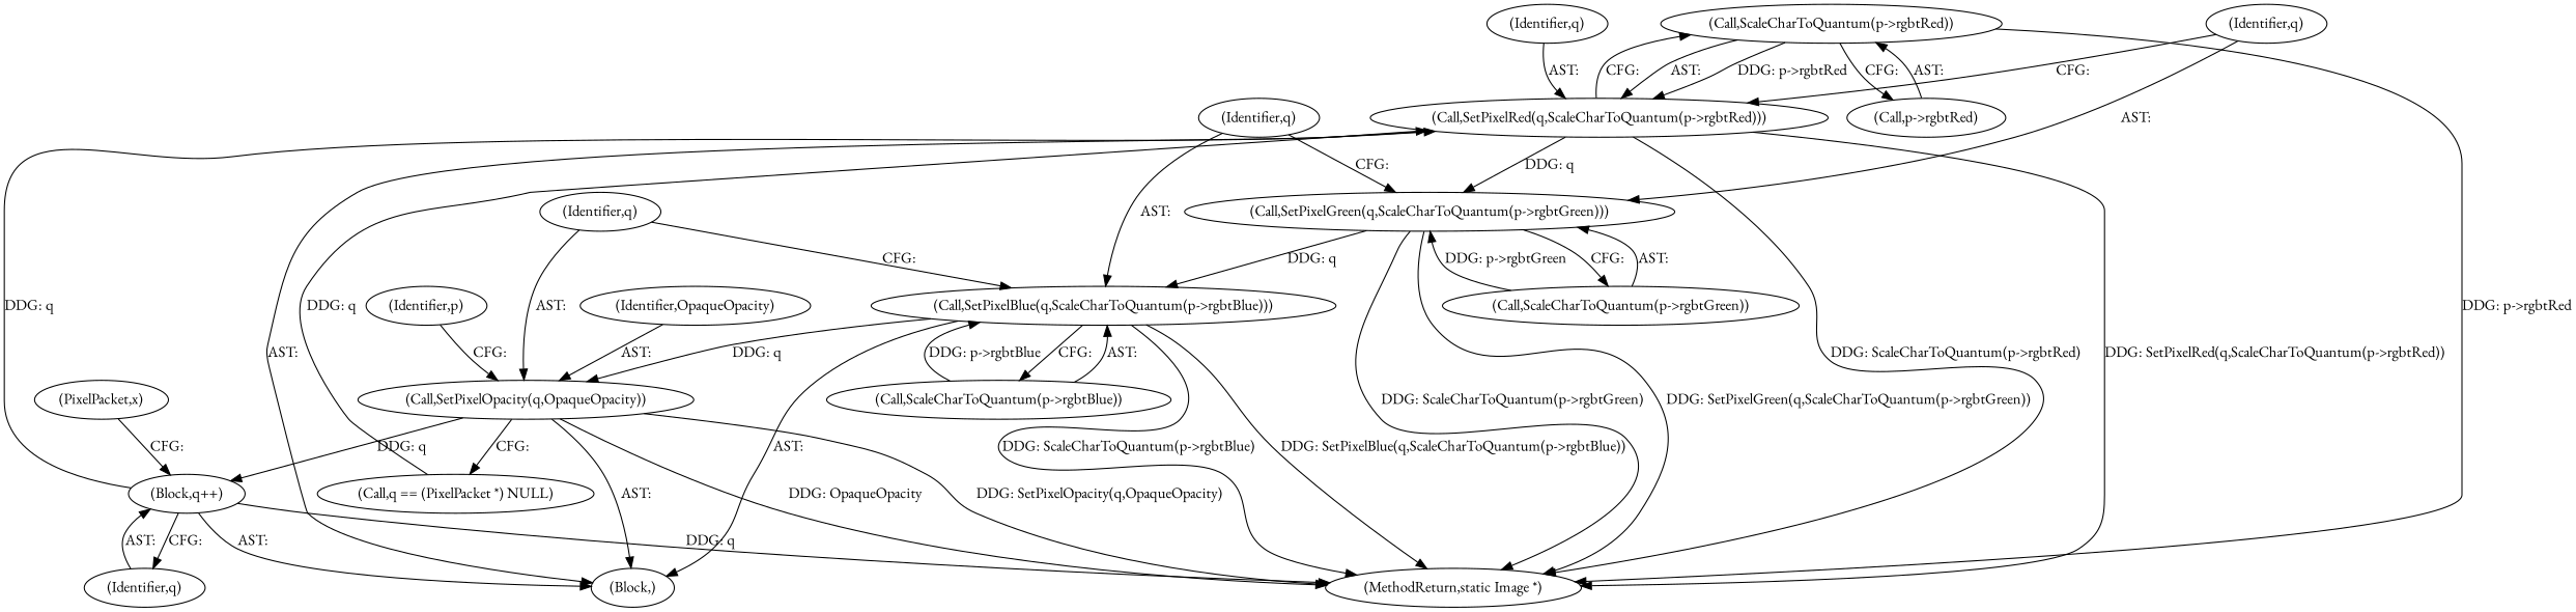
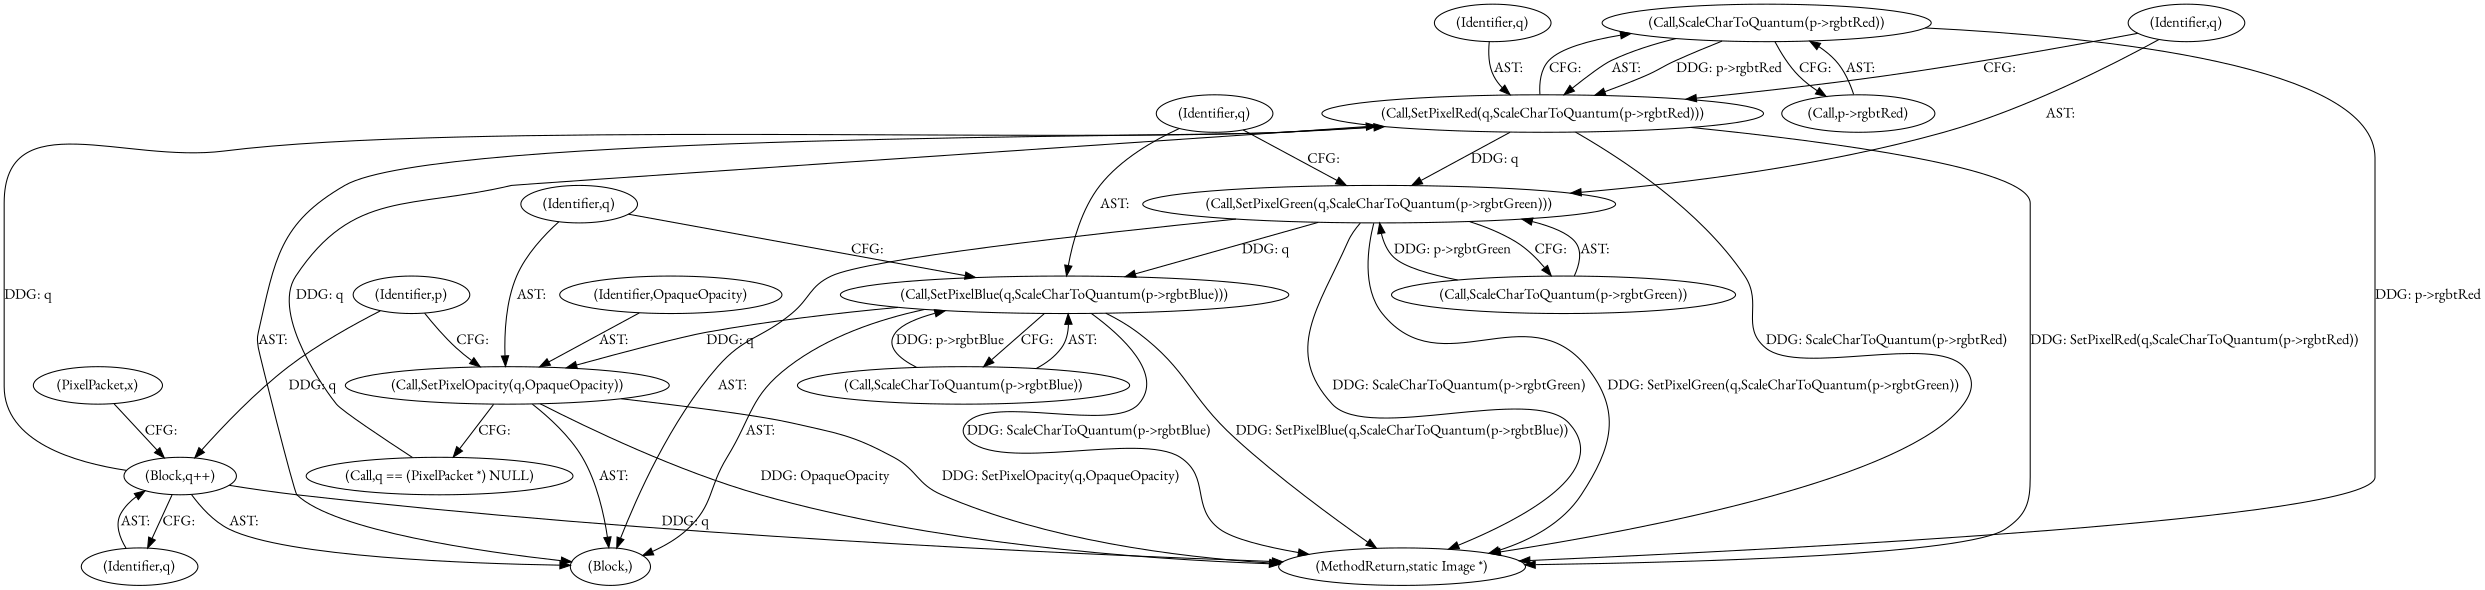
  digraph {
    fontname="EB Garamond"
    node [fontname="EB Garamond"]
    edge [fontname="EB Garamond"]
    n1 [label="(Call,ScaleCharToQuantum(p->rgbtRed))"]
    n2 [label="(Call,SetPixelRed(q,ScaleCharToQuantum(p->rgbtRed)))"]
    n3 [label="(MethodReturn,static Image *)"]
    n4 [label="(Call,p->rgbtRed)"]
    n5 [label="(Call,SetPixelGreen(q,ScaleCharToQuantum(p->rgbtGreen)))"]
    n6 [label="(Block,)"]
    n7 [label="(Call,SetPixelBlue(q,ScaleCharToQuantum(p->rgbtBlue)))"]
    n8 [label="(Call,ScaleCharToQuantum(p->rgbtGreen))"]
    n9 [label="(Call,SetPixelOpacity(q,OpaqueOpacity))"]
    n10 [label="(Call,ScaleCharToQuantum(p->rgbtBlue))"]
    n11 [label="(Block,q++)"]
    n12 [label="(Call,q == (PixelPacket *) NULL)"]
    n13 [label="(Identifier,q)"]
    n14 [label="(Identifier,OpaqueOpacity)"]
    n15 [label="(Identifier,q)"]
    n16 [label="(Identifier,q)"]
    n17 [label="(Identifier,p)"]
    n18 [label="(Identifier,q)"]
    n19 [label="(PixelPacket,x)"]
    n20 [label="(Identifier,q)"]
    n1 -> n2 [label="AST: "]
    n1 -> n2 [label="DDG: p->rgbtRed"]
    n1 -> n3 [label="DDG: p->rgbtRed"]
    n1 -> n4 [label="CFG: "]
    n2 -> n1 [label="CFG: "]
    n2 -> n3 [label="DDG: SetPixelRed(q,ScaleCharToQuantum(p->rgbtRed))"]
    n2 -> n3 [label="DDG: ScaleCharToQuantum(p->rgbtRed)"]
    n2 -> n5 [label="DDG: q"]
    n2 -> n6 [label="AST: "]
    n4 -> n1 [label="AST: "]
    n5 -> n3 [label="DDG: ScaleCharToQuantum(p->rgbtGreen)"]
    n5 -> n3 [label="DDG: SetPixelGreen(q,ScaleCharToQuantum(p->rgbtGreen))"]
+   n5 -> n6 [label="AST: "]
    n5 -> n7 [label="DDG: q"]
    n5 -> n8 [label="CFG: "]
    n7 -> n3 [label="DDG: ScaleCharToQuantum(p->rgbtBlue)"]
    n7 -> n3 [label="DDG: SetPixelBlue(q,ScaleCharToQuantum(p->rgbtBlue))"]
    n7 -> n6 [label="AST: "]
    n7 -> n9 [label="DDG: q"]
    n7 -> n10 [label="CFG: "]
    n8 -> n5 [label="AST: "]
    n8 -> n5 [label="DDG: p->rgbtGreen"]
    n9 -> n3 [label="DDG: SetPixelOpacity(q,OpaqueOpacity)"]
    n9 -> n3 [label="DDG: OpaqueOpacity"]
    n9 -> n6 [label="AST: "]
-   n9 -> n11 [label="DDG: q"]
+   n17 -> n11 [label="DDG: q"]
    n9 -> n12 [label="CFG: "]
    n10 -> n7 [label="AST: "]
    n10 -> n7 [label="DDG: p->rgbtBlue"]
    n11 -> n2 [label="DDG: q"]
    n11 -> n3 [label="DDG: q"]
    n11 -> n6 [label="AST: "]
    n11 -> n13 [label="CFG: "]
    n12 -> n2 [label="DDG: q"]
    n13 -> n11 [label="AST: "]
    n14 -> n9 [label="AST: "]
    n15 -> n2 [label="CFG: "]
    n15 -> n5 [label="AST: "]
    n16 -> n7 [label="CFG: "]
    n16 -> n9 [label="AST: "]
    n17 -> n9 [label="CFG: "]
    n18 -> n5 [label="CFG: "]
    n18 -> n7 [label="AST: "]
    n19 -> n11 [label="CFG: "]
    n20 -> n2 [label="AST: "]
  }
